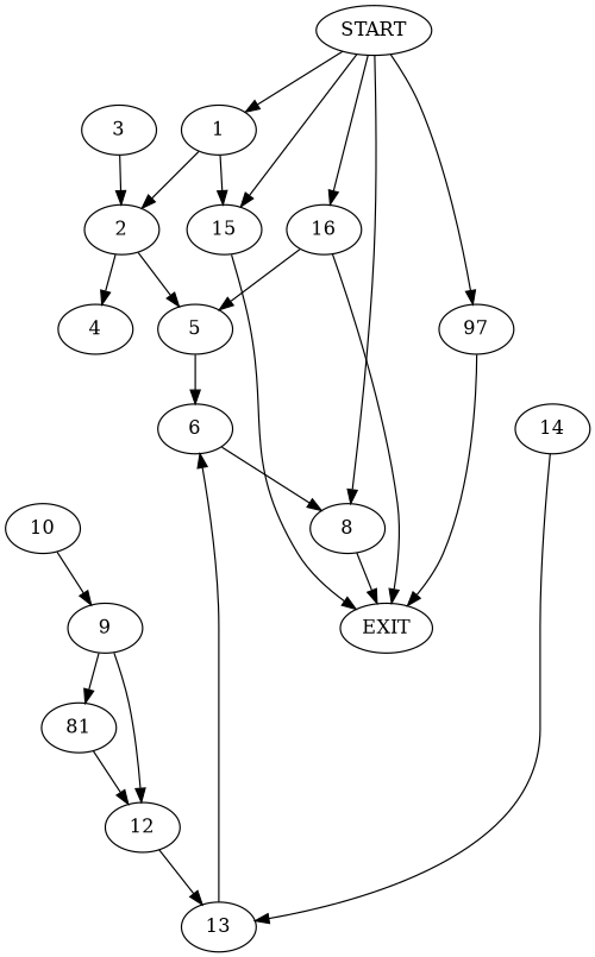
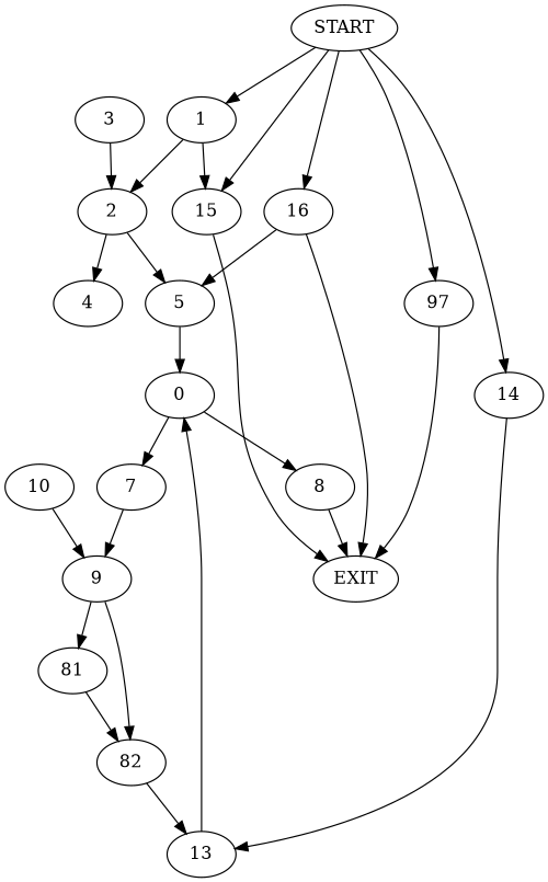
  digraph {
    fontname="DejaVu Serif"
    node [fontname="DejaVu Serif"]
    edge [fontname="DejaVu Serif"]
    n1 [label=START]
    1
    14
    15
    16
    n6 [label=97]
    2
    13
    n9 [label=EXIT]
    5
    4
    3
-   6
+   6 [label=0]
+   7
    8
    9
    n17 [label=81]
-   12
+   12 [label=82]
    10
    n1 -> 1
-   n1 -> 8
+   n1 -> 14
    n1 -> 15
    n1 -> 16
    n1 -> n6
    1 -> 15
    1 -> 2
    14 -> 13
    15 -> n9
    16 -> n9
    16 -> 5
    n6 -> n9
    2 -> 5
    2 -> 4
    13 -> 6
    5 -> 6
    3 -> 2
+   6 -> 7
    6 -> 8
+   7 -> 9
    8 -> n9
    9 -> n17
    9 -> 12
    n17 -> 12
    12 -> 13
    10 -> 9
  }
